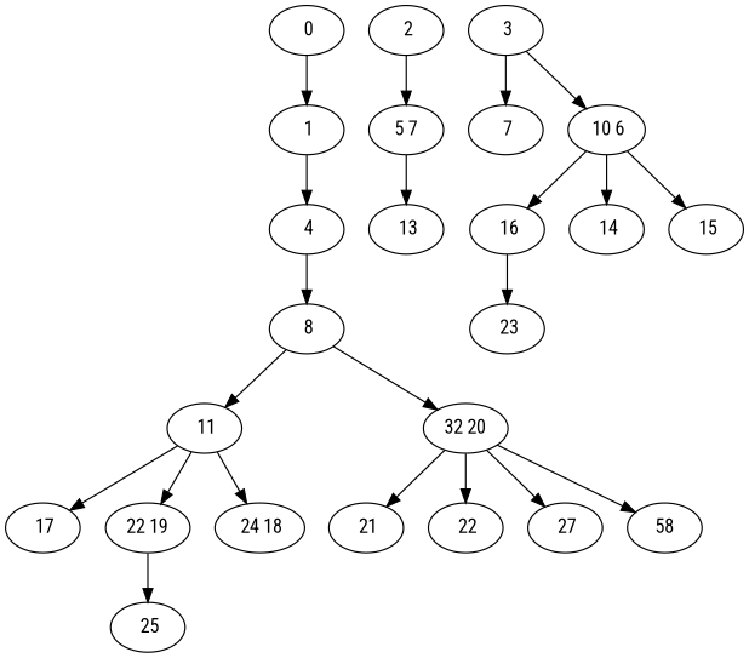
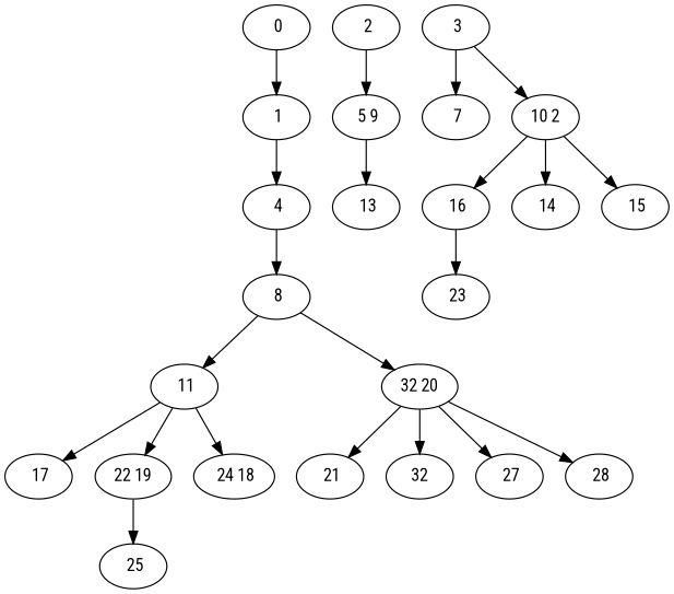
  digraph {
    fontname="Roboto Condensed"
    node [fontname="Roboto Condensed"]
    edge [fontname="Roboto Condensed"]
    " 0"
    " 1"
    " 4"
    " 2"
-   " 5 9" [label="5 7"]
+   " 5 9"
    " 8"
    " 3"
    " 7"
-   " 10 6"
+   " 10 6" [label="10 2"]
    " 13"
    " 11"
    n12 [label="32 20"]
    " 16"
    " 14"
    " 15"
    " 17"
    n17 [label="22 19"]
    " 24 18"
    " 21"
-   " 22"
+   " 22" [label=32]
    " 27"
-   " 28" [label=58]
+   " 28"
    " 25"
    " 23"
    " 0" -> " 1"
    " 1" -> " 4"
    " 4" -> " 8"
    " 2" -> " 5 9"
    " 5 9" -> " 13"
    " 8" -> " 11"
    " 8" -> n12
    " 3" -> " 7"
    " 3" -> " 10 6"
    " 10 6" -> " 16"
    " 10 6" -> " 14"
    " 10 6" -> " 15"
    " 11" -> " 17"
    " 11" -> n17
    " 11" -> " 24 18"
    n12 -> " 21"
    n12 -> " 22"
    n12 -> " 27"
    n12 -> " 28"
    " 16" -> " 23"
    n17 -> " 25"
  }
